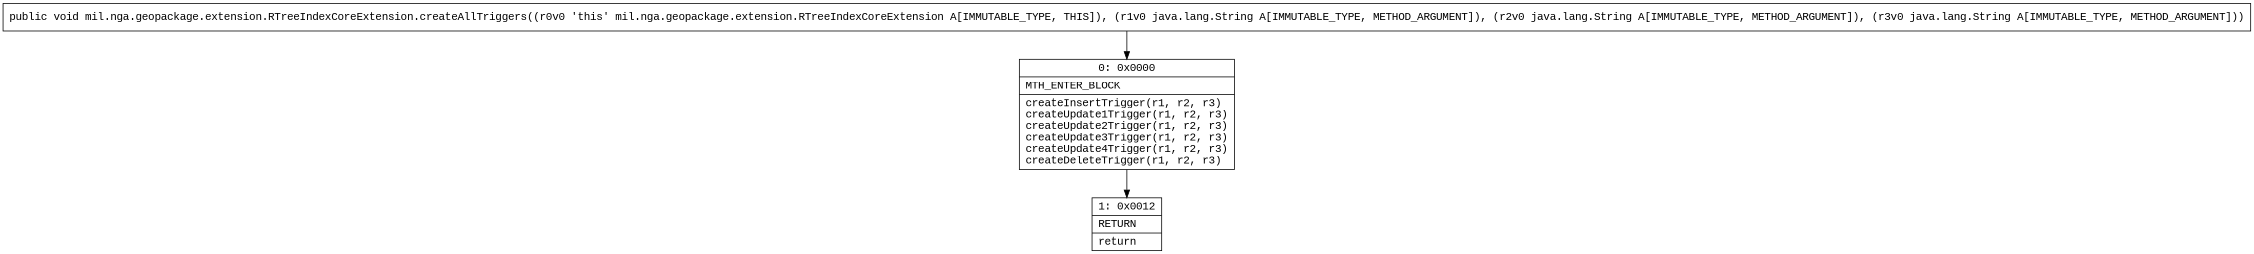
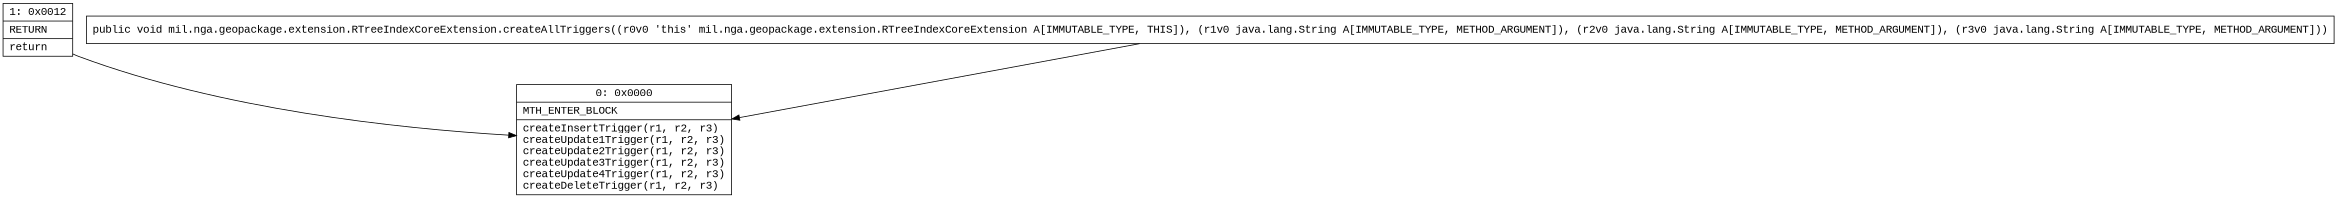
  digraph {
    fontname="Liberation Mono"
    node [shape=record fontname="Liberation Mono"]
    edge [fontname="Liberation Mono"]
    n1 [label="{0\:\ 0x0000|MTH_ENTER_BLOCK\l|createInsertTrigger(r1, r2, r3)\lcreateUpdate1Trigger(r1, r2, r3)\lcreateUpdate2Trigger(r1, r2, r3)\lcreateUpdate3Trigger(r1, r2, r3)\lcreateUpdate4Trigger(r1, r2, r3)\lcreateDeleteTrigger(r1, r2, r3)\l}"]
    n2 [label="{1\:\ 0x0012|RETURN\l|return\l}"]
    n3 [label="{public void mil.nga.geopackage.extension.RTreeIndexCoreExtension.createAllTriggers((r0v0 'this' mil.nga.geopackage.extension.RTreeIndexCoreExtension A[IMMUTABLE_TYPE, THIS]), (r1v0 java.lang.String A[IMMUTABLE_TYPE, METHOD_ARGUMENT]), (r2v0 java.lang.String A[IMMUTABLE_TYPE, METHOD_ARGUMENT]), (r3v0 java.lang.String A[IMMUTABLE_TYPE, METHOD_ARGUMENT])) }"]
-   n1 -> n2
+   n2 -> n1
    n3 -> n1
  }
